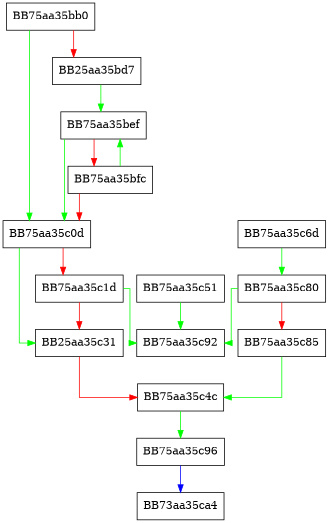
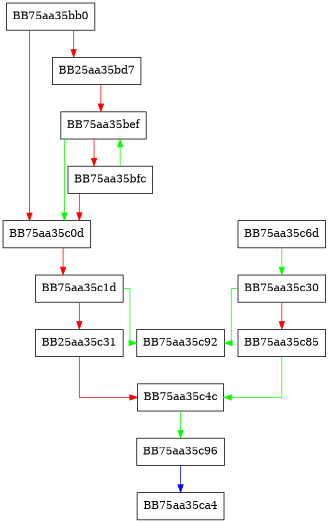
  digraph {
    splines=ortho
    node [shape=box]
    edge [color=green]
    BB75aa35bb0
    BB75aa35c0d
    n3 [label=BB25aa35bd7]
    n4 [label=BB25aa35c31]
    BB75aa35c1d
    BB75aa35bef
    BB75aa35c4c
    BB75aa35c92
    BB75aa35bfc
    BB75aa35c96
-   BB75aa35ca4 [label=BB73aa35ca4]
-   BB75aa35c51
-   BB75aa35c80
+   BB75aa35ca4
+   BB75aa35c80 [label=BB75aa35c30]
    BB75aa35c85
    BB75aa35c6d
-   BB75aa35bb0 -> BB75aa35c0d
+   BB75aa35bb0 -> BB75aa35c0d [color=red]
    BB75aa35bb0 -> n3 [color=red]
-   BB75aa35c0d -> n4
    BB75aa35c0d -> BB75aa35c1d [color=red]
-   n3 -> BB75aa35bef
+   n3 -> BB75aa35bef [color=red]
    n4 -> BB75aa35c4c [color=red]
    BB75aa35c1d -> n4 [color=red]
    BB75aa35c1d -> BB75aa35c92
    BB75aa35bef -> BB75aa35c0d
    BB75aa35bef -> BB75aa35bfc [color=red]
    BB75aa35c4c -> BB75aa35c96
    BB75aa35bfc -> BB75aa35c0d [color=red]
    BB75aa35bfc -> BB75aa35bef
    BB75aa35c96 -> BB75aa35ca4 [color=blue]
-   BB75aa35c51 -> BB75aa35c92
    BB75aa35c80 -> BB75aa35c92
    BB75aa35c80 -> BB75aa35c85 [color=red]
    BB75aa35c85 -> BB75aa35c4c
    BB75aa35c6d -> BB75aa35c80
  }
